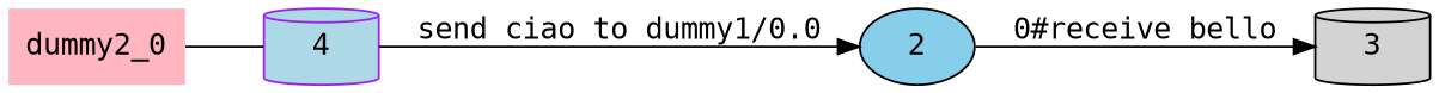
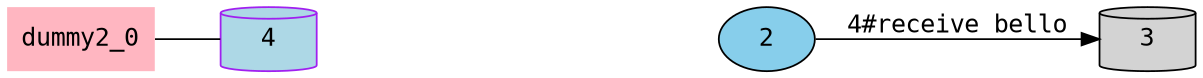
  digraph {
    fontname="DejaVu Sans Mono"
    rankdir=LR
    node [color=purple fontname="DejaVu Sans Mono" shape=cylinder style=filled]
    edge [fontname="DejaVu Sans Mono"]
    n1 [fillcolor=lightpink label=dummy2_0 shape=plaintext]
    n2 [fillcolor=lightblue label=4]
    n3 [color=black fillcolor=skyblue label=2 shape=ellipse]
    n4 [color=black fillcolor=lightgrey label=3]
    n1 -> n2 [arrowhead=none]
-   n2 -> n3 [label="send ciao to dummy1/0.0"]
-   n3 -> n4 [label="0#receive bello"]
+   n3 -> n4 [label="4#receive bello"]
  }
